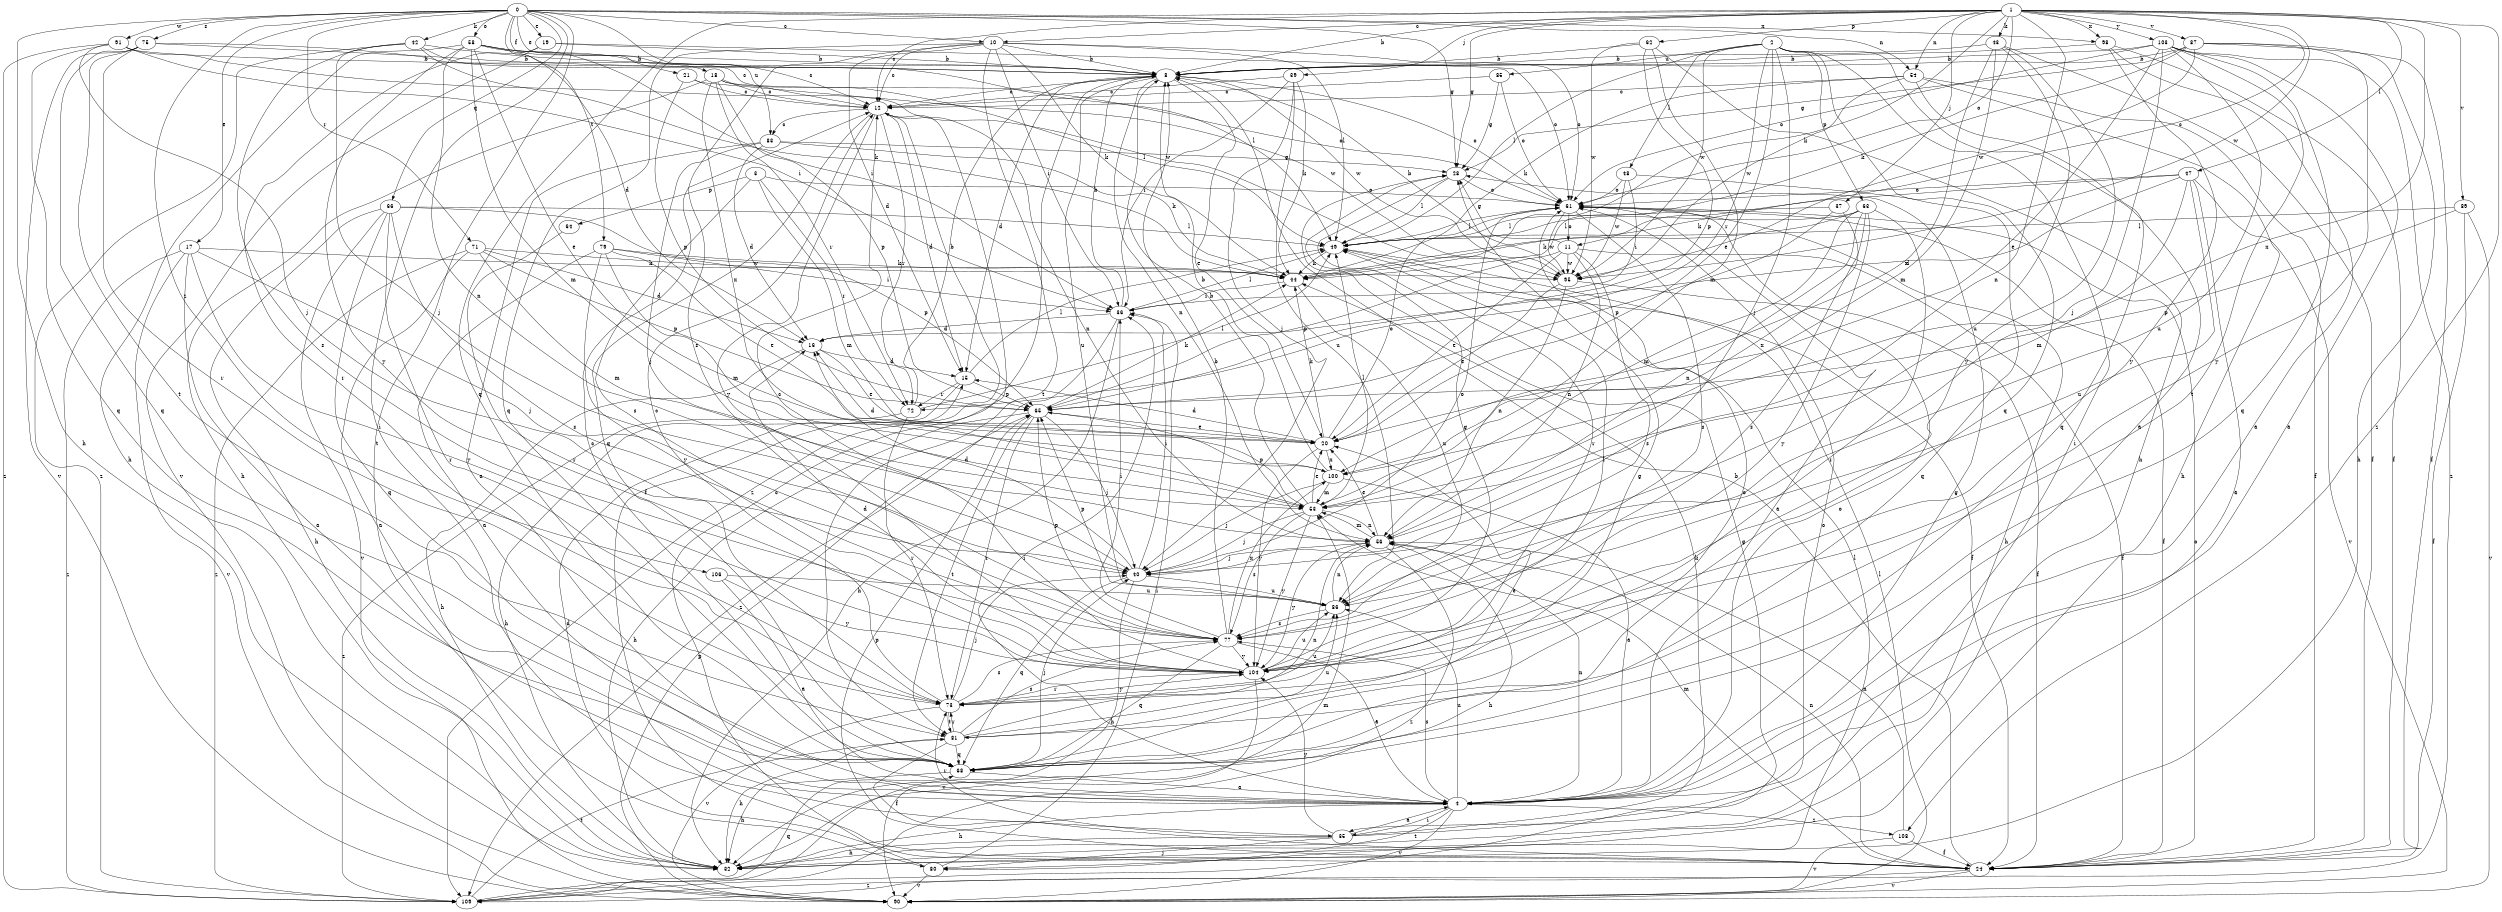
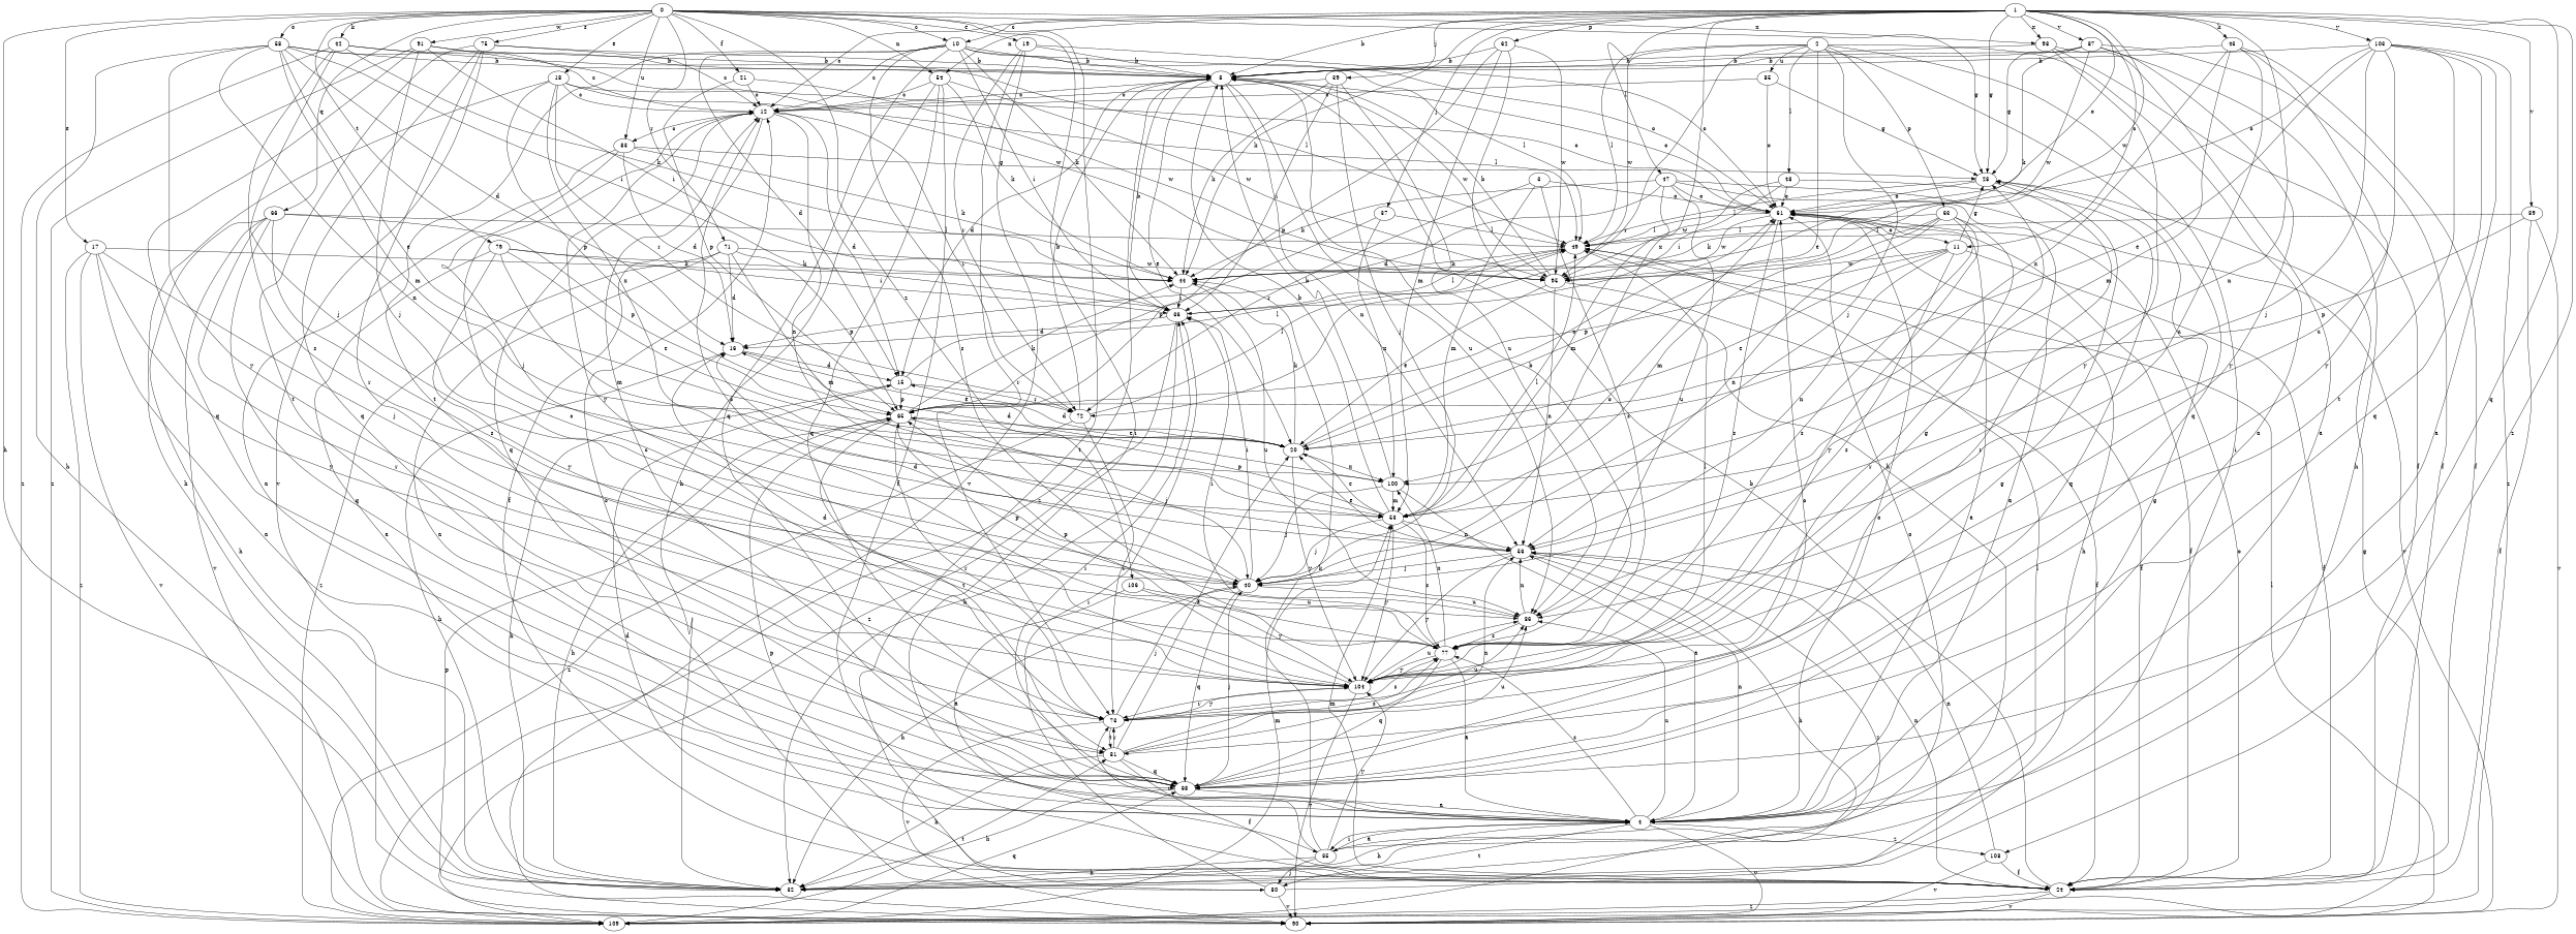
  strict digraph {
    0
    10
    17
    18
    19
    21
    28
    32
    35
    42
    54
    58
    66
    71
    75
    79
    80
    83
    91
    98
    106
    8
    12
    44
    61
    68
    49
    77
    36
    15
    81
    4
    40
    90
    109
    104
    100
    72
    65
    73
    95
    24
    56
    20
    53
    16
    86
    1
    11
    37
    39
    43
    47
    62
    87
    89
    103
    108
    2
    48
    63
    85
    3
-   64
    0 -> 10 [label=c]
    0 -> 17 [label=e]
    0 -> 18 [label=e]
    0 -> 19 [label=e]
    0 -> 21 [label=f]
    0 -> 28 [label=g]
    0 -> 32 [label=h]
    0 -> 35 [label=i]
    0 -> 42 [label=k]
    0 -> 54 [label=n]
    0 -> 58 [label=o]
    0 -> 66 [label=q]
    0 -> 71 [label=r]
    0 -> 75 [label=s]
    0 -> 79 [label=t]
    0 -> 80 [label=t]
    0 -> 83 [label=u]
    0 -> 91 [label=w]
    0 -> 98 [label=x]
    0 -> 106 [label=z]
    10 -> 8 [label=b]
    10 -> 12 [label=c]
    10 -> 44 [label=k]
    10 -> 61 [label=o]
    10 -> 68 [label=q]
    10 -> 49 [label=l]
    10 -> 77 [label=s]
    10 -> 36 [label=i]
    10 -> 15 [label=d]
    10 -> 81 [label=t]
    17 -> 44 [label=k]
    17 -> 4 [label=a]
    17 -> 40 [label=j]
    17 -> 90 [label=v]
    17 -> 109 [label=z]
    17 -> 104 [label=y]
    18 -> 32 [label=h]
    18 -> 12 [label=c]
    18 -> 61 [label=o]
    18 -> 49 [label=l]
    18 -> 100 [label=x]
    18 -> 72 [label=r]
    18 -> 65 [label=p]
    19 -> 8 [label=b]
    19 -> 61 [label=o]
    19 -> 90 [label=v]
+   19 -> 72 [label=r]
    19 -> 73 [label=r]
    21 -> 12 [label=c]
    21 -> 65 [label=p]
    21 -> 95 [label=w]
    28 -> 61 [label=o]
    28 -> 49 [label=l]
    28 -> 73 [label=r]
    35 -> 32 [label=h]
    35 -> 80 [label=j]
    35 -> 44 [label=k]
    35 -> 61 [label=o]
    35 -> 4 [label=a]
    35 -> 104 [label=y]
    35 -> 73 [label=r]
    42 -> 8 [label=b]
    42 -> 44 [label=k]
    42 -> 49 [label=l]
    42 -> 77 [label=s]
    42 -> 40 [label=j]
    42 -> 109 [label=z]
    54 -> 32 [label=h]
    54 -> 12 [label=c]
    54 -> 44 [label=k]
    54 -> 68 [label=q]
    54 -> 95 [label=w]
    54 -> 24 [label=f]
    58 -> 32 [label=h]
    58 -> 8 [label=b]
    58 -> 12 [label=c]
    58 -> 36 [label=i]
    58 -> 104 [label=y]
    58 -> 56 [label=n]
    58 -> 20 [label=e]
    58 -> 53 [label=m]
    58 -> 16 [label=d]
    66 -> 32 [label=h]
    66 -> 68 [label=q]
    66 -> 49 [label=l]
    66 -> 77 [label=s]
    66 -> 90 [label=v]
    66 -> 65 [label=p]
    66 -> 73 [label=r]
    71 -> 4 [label=a]
    71 -> 109 [label=z]
    71 -> 65 [label=p]
    71 -> 95 [label=w]
    71 -> 53 [label=m]
    71 -> 16 [label=d]
    75 -> 8 [label=b]
    75 -> 12 [label=c]
    75 -> 68 [label=q]
    75 -> 81 [label=t]
    75 -> 90 [label=v]
    75 -> 73 [label=r]
    79 -> 44 [label=k]
    79 -> 36 [label=i]
    79 -> 4 [label=a]
    79 -> 104 [label=y]
    79 -> 20 [label=e]
    79 -> 53 [label=m]
    80 -> 12 [label=c]
    80 -> 49 [label=l]
    80 -> 36 [label=i]
    80 -> 90 [label=v]
    83 -> 28 [label=g]
    83 -> 44 [label=k]
    83 -> 4 [label=a]
    83 -> 40 [label=j]
    83 -> 16 [label=d]
    91 -> 8 [label=b]
    91 -> 68 [label=q]
    91 -> 36 [label=i]
    91 -> 40 [label=j]
    91 -> 109 [label=z]
    91 -> 95 [label=w]
    98 -> 8 [label=b]
    98 -> 4 [label=a]
    98 -> 104 [label=y]
    98 -> 24 [label=f]
    106 -> 4 [label=a]
    106 -> 104 [label=y]
    106 -> 86 [label=u]
    8 -> 12 [label=c]
    8 -> 61 [label=o]
    8 -> 15 [label=d]
    8 -> 109 [label=z]
    8 -> 95 [label=w]
    8 -> 56 [label=n]
    8 -> 20 [label=e]
    8 -> 86 [label=u]
    12 -> 83 [label=c]
    12 -> 68 [label=q]
    12 -> 15 [label=d]
    12 -> 104 [label=y]
    12 -> 72 [label=r]
    12 -> 24 [label=f]
    12 -> 56 [label=n]
    44 -> 36 [label=i]
    44 -> 86 [label=u]
    61 -> 32 [label=h]
    61 -> 49 [label=l]
    61 -> 77 [label=s]
    61 -> 4 [label=a]
    61 -> 95 [label=w]
    61 -> 24 [label=f]
    61 -> 11 [label=o]
    68 -> 28 [label=g]
    68 -> 32 [label=h]
    68 -> 12 [label=c]
    68 -> 61 [label=o]
    68 -> 4 [label=a]
    68 -> 40 [label=j]
    49 -> 44 [label=k]
    49 -> 24 [label=f]
    77 -> 8 [label=b]
    77 -> 68 [label=q]
    77 -> 36 [label=i]
    77 -> 4 [label=a]
    77 -> 104 [label=y]
    77 -> 100 [label=x]
    77 -> 65 [label=p]
    36 -> 32 [label=h]
    36 -> 8 [label=b]
    36 -> 49 [label=l]
    36 -> 109 [label=z]
    36 -> 16 [label=d]
    15 -> 32 [label=h]
    15 -> 49 [label=l]
    15 -> 72 [label=r]
    15 -> 65 [label=p]
    81 -> 32 [label=h]
    81 -> 68 [label=q]
    81 -> 77 [label=s]
    81 -> 73 [label=r]
    81 -> 24 [label=f]
    81 -> 56 [label=n]
    81 -> 20 [label=e]
    81 -> 86 [label=u]
    4 -> 28 [label=g]
    4 -> 32 [label=h]
    4 -> 35 [label=i]
    4 -> 80 [label=t]
    4 -> 61 [label=o]
    4 -> 77 [label=s]
    4 -> 36 [label=i]
    4 -> 90 [label=v]
    4 -> 56 [label=n]
    4 -> 86 [label=u]
    4 -> 108 [label=z]
    40 -> 32 [label=h]
    40 -> 61 [label=o]
    40 -> 68 [label=q]
    40 -> 36 [label=i]
    40 -> 16 [label=d]
    40 -> 86 [label=u]
    90 -> 49 [label=l]
    90 -> 65 [label=p]
    109 -> 28 [label=g]
    109 -> 68 [label=q]
    109 -> 81 [label=t]
    109 -> 53 [label=m]
    104 -> 28 [label=g]
    104 -> 12 [label=c]
    104 -> 49 [label=l]
    104 -> 90 [label=v]
    104 -> 73 [label=r]
    104 -> 16 [label=d]
    104 -> 86 [label=u]
    100 -> 8 [label=b]
    100 -> 4 [label=a]
    100 -> 40 [label=j]
    100 -> 53 [label=m]
    100 -> 16 [label=d]
    72 -> 8 [label=b]
    72 -> 49 [label=l]
    72 -> 109 [label=z]
    72 -> 73 [label=r]
    65 -> 32 [label=h]
    65 -> 44 [label=k]
    65 -> 81 [label=t]
    65 -> 40 [label=j]
    65 -> 73 [label=r]
    65 -> 20 [label=e]
    73 -> 12 [label=c]
    73 -> 77 [label=s]
    73 -> 81 [label=t]
    73 -> 40 [label=j]
    73 -> 90 [label=v]
    73 -> 104 [label=y]
    73 -> 86 [label=u]
    95 -> 8 [label=b]
    95 -> 24 [label=f]
    95 -> 56 [label=n]
    95 -> 20 [label=e]
    24 -> 8 [label=b]
    24 -> 61 [label=o]
    24 -> 15 [label=d]
    24 -> 90 [label=v]
    24 -> 109 [label=z]
    24 -> 65 [label=p]
    24 -> 56 [label=n]
    24 -> 53 [label=m]
    56 -> 32 [label=h]
    56 -> 40 [label=j]
    56 -> 109 [label=z]
    56 -> 104 [label=y]
    56 -> 20 [label=e]
-   56 -> 53 [label=m]
    20 -> 44 [label=k]
    20 -> 61 [label=o]
    20 -> 15 [label=d]
    20 -> 104 [label=y]
    20 -> 100 [label=x]
    53 -> 8 [label=b]
    53 -> 49 [label=l]
    53 -> 77 [label=s]
    53 -> 40 [label=j]
    53 -> 104 [label=y]
    53 -> 65 [label=p]
    53 -> 56 [label=n]
    53 -> 20 [label=e]
    16 -> 32 [label=h]
    16 -> 15 [label=d]
    16 -> 20 [label=e]
    86 -> 77 [label=s]
    86 -> 65 [label=p]
    86 -> 56 [label=n]
    1 -> 10 [label=c]
    1 -> 28 [label=g]
    1 -> 54 [label=n]
    1 -> 98 [label=x]
    1 -> 8 [label=b]
    1 -> 12 [label=c]
    1 -> 44 [label=k]
    1 -> 61 [label=o]
    1 -> 68 [label=q]
    1 -> 100 [label=x]
    1 -> 95 [label=w]
    1 -> 56 [label=n]
    1 -> 11 [label=c]
    1 -> 37 [label=j]
    1 -> 39 [label=j]
    1 -> 43 [label=k]
    1 -> 47 [label=l]
    1 -> 62 [label=p]
    1 -> 87 [label=v]
    1 -> 89 [label=v]
    1 -> 103 [label=y]
    1 -> 108 [label=z]
    11 -> 28 [label=g]
    11 -> 77 [label=s]
    11 -> 65 [label=p]
    11 -> 95 [label=w]
    11 -> 24 [label=f]
    11 -> 56 [label=n]
    11 -> 20 [label=e]
    37 -> 49 [label=l]
    37 -> 100 [label=x]
    37 -> 65 [label=p]
    39 -> 12 [label=c]
    39 -> 44 [label=k]
    39 -> 36 [label=i]
    39 -> 40 [label=j]
    39 -> 86 [label=u]
    43 -> 8 [label=b]
    43 -> 104 [label=y]
    43 -> 100 [label=x]
    43 -> 24 [label=f]
    43 -> 53 [label=m]
    43 -> 86 [label=u]
    47 -> 44 [label=k]
    47 -> 61 [label=o]
    47 -> 4 [label=a]
    47 -> 90 [label=v]
    47 -> 53 [label=m]
    47 -> 16 [label=d]
    47 -> 86 [label=u]
    62 -> 32 [label=h]
    62 -> 8 [label=b]
    62 -> 65 [label=p]
    62 -> 95 [label=w]
    62 -> 53 [label=m]
    87 -> 28 [label=g]
    87 -> 32 [label=h]
    87 -> 8 [label=b]
    87 -> 44 [label=k]
    87 -> 104 [label=y]
    87 -> 95 [label=w]
    87 -> 24 [label=f]
    89 -> 49 [label=l]
    89 -> 90 [label=v]
    89 -> 65 [label=p]
    89 -> 24 [label=f]
    103 -> 8 [label=b]
    103 -> 61 [label=o]
    103 -> 68 [label=q]
    103 -> 81 [label=t]
    103 -> 4 [label=a]
    103 -> 40 [label=j]
    103 -> 109 [label=z]
    103 -> 20 [label=e]
    103 -> 86 [label=u]
    108 -> 90 [label=v]
    108 -> 24 [label=f]
    108 -> 56 [label=n]
    2 -> 35 [label=i]
    2 -> 68 [label=q]
    2 -> 49 [label=l]
    2 -> 4 [label=a]
    2 -> 40 [label=j]
    2 -> 72 [label=r]
    2 -> 95 [label=w]
    2 -> 20 [label=e]
    2 -> 48 [label=l]
    2 -> 63 [label=p]
    2 -> 85 [label=u]
    48 -> 61 [label=o]
    48 -> 68 [label=q]
    48 -> 36 [label=i]
    48 -> 95 [label=w]
    63 -> 44 [label=k]
    63 -> 49 [label=l]
    63 -> 77 [label=s]
    63 -> 104 [label=y]
    63 -> 73 [label=r]
    63 -> 56 [label=n]
    63 -> 53 [label=m]
    85 -> 28 [label=g]
    85 -> 12 [label=c]
    85 -> 61 [label=o]
    3 -> 61 [label=o]
    3 -> 77 [label=s]
    3 -> 72 [label=r]
    3 -> 53 [label=m]
-   3 -> 64 [label=p]
-   64 -> 73 [label=r]
  }
